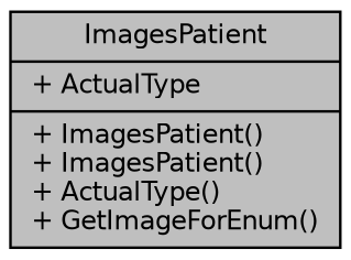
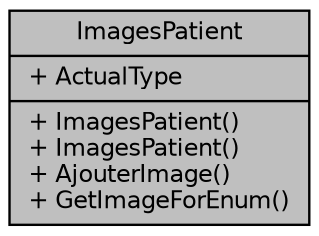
  digraph {
-   n1 [color=black fillcolor=grey75 fontcolor=black fontname=Helvetica fontsize=10 height=0.2 label="{ImagesPatient\n|+ ActualType\l|+ ImagesPatient()\l+ ImagesPatient()\l+ ActualType()\l+ GetImageForEnum()\l}" shape=record style=filled width=0.4]
+   n1 [color=black fillcolor=grey75 fontcolor=black fontname=Helvetica fontsize=10 height=0.2 label="{ImagesPatient\n|+ ActualType\l|+ ImagesPatient()\l+ ImagesPatient()\l+ AjouterImage()\l+ GetImageForEnum()\l}" shape=record style=filled width=0.4]
  }
